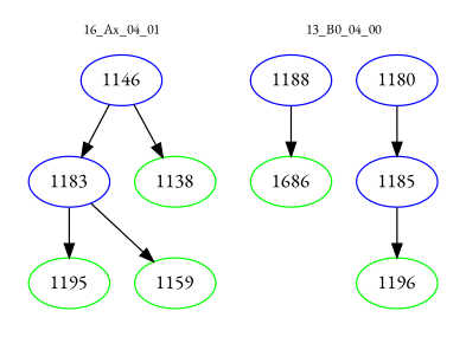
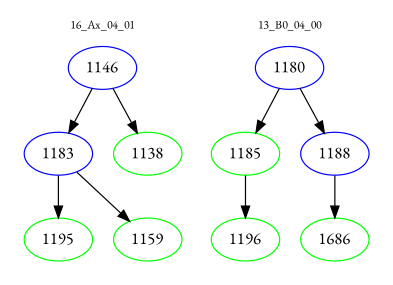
  digraph {
    fontname="EB Garamond"
    node [color=blue fontname="EB Garamond"]
    edge [color=black fontname="EB Garamond"]
    n1 [label=1146]
    n2 [label=1183]
    n3 [color=green label=1138]
    n4 [color=green label=1195]
    n5 [color=green label=1159]
    n6 [label=1180]
-   n7 [label=1185]
+   n7 [color=green label=1185]
    n8 [label=1188]
    n9 [color=green label=1196]
    n10 [color=green label=1686]
    subgraph cluster_1 {
      color=white
      fontsize=10
      label="16_Ax_04_01"
      n1
      n2
      n3
      n4
      n5
    }
    subgraph cluster_2 {
      color=white
      fontsize=10
      label="13_B0_04_00"
      n6
      n7
      n8
      n9
      n10
    }
    n1 -> n2
    n1 -> n3
    n2 -> n4
    n2 -> n5
    n6 -> n7
+   n6 -> n8
    n7 -> n9
    n8 -> n10
  }
